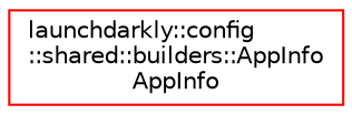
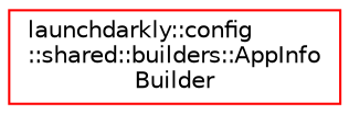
  digraph {
    rankdir=LR
-   n1 [color=red fillcolor=white fontname=Helvetica fontsize=10 height=0.2 label="launchdarkly::config\l::shared::builders::AppInfo\lAppInfo" shape=record style=filled width=0.4]
+   n1 [color=red fillcolor=white fontname=Helvetica fontsize=10 height=0.2 label="launchdarkly::config\l::shared::builders::AppInfo\lBuilder" shape=record style=filled width=0.4]
  }
